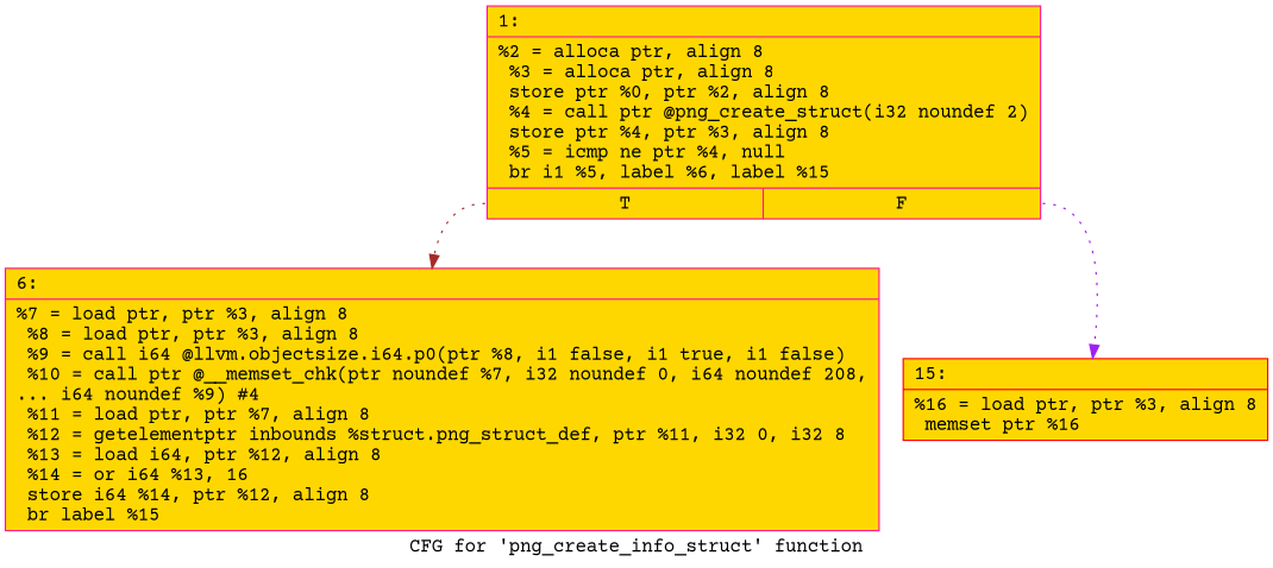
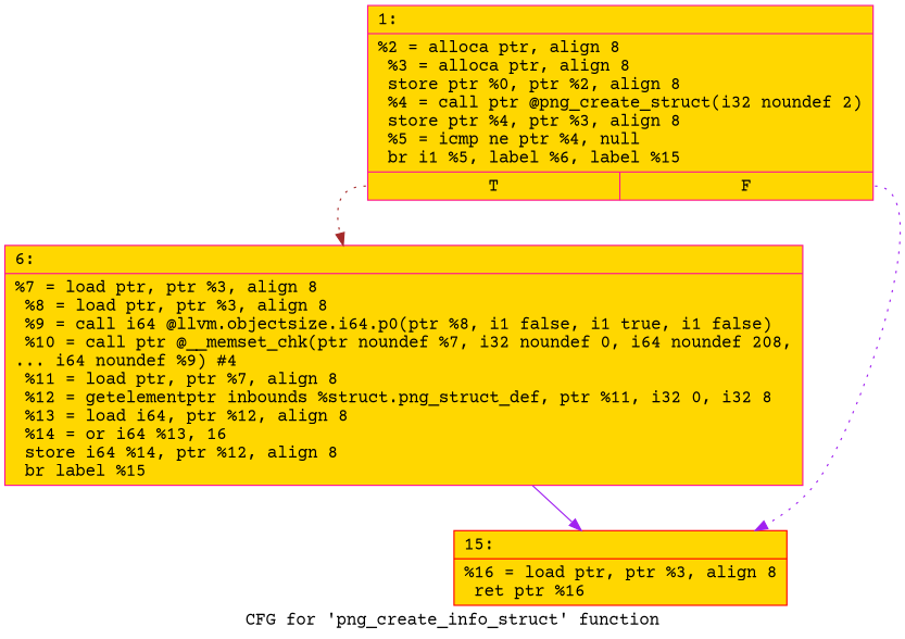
  digraph {
    fontname="Courier Prime"
    label="CFG for 'png_create_info_struct' function"
    node [color=deeppink fillcolor=gold fontname="Courier Prime" shape=record style=filled]
    edge [color=purple fontname="Courier Prime" style=dotted]
    n1 [label="{1:\l|  %2 = alloca ptr, align 8\l  %3 = alloca ptr, align 8\l  store ptr %0, ptr %2, align 8\l  %4 = call ptr @png_create_struct(i32 noundef 2)\l  store ptr %4, ptr %3, align 8\l  %5 = icmp ne ptr %4, null\l  br i1 %5, label %6, label %15\l|{<s0>T|<s1>F}}"]
    n2 [label="{6:\l|  %7 = load ptr, ptr %3, align 8\l  %8 = load ptr, ptr %3, align 8\l  %9 = call i64 @llvm.objectsize.i64.p0(ptr %8, i1 false, i1 true, i1 false)\l  %10 = call ptr @__memset_chk(ptr noundef %7, i32 noundef 0, i64 noundef 208,\l... i64 noundef %9) #4\l  %11 = load ptr, ptr %7, align 8\l  %12 = getelementptr inbounds %struct.png_struct_def, ptr %11, i32 0, i32 8\l  %13 = load i64, ptr %12, align 8\l  %14 = or i64 %13, 16\l  store i64 %14, ptr %12, align 8\l  br label %15\l}"]
-   n3 [color=red label="{15:\l|  %16 = load ptr, ptr %3, align 8\l  memset ptr %16\l}"]
+   n3 [color=red label="{15:\l|  %16 = load ptr, ptr %3, align 8\l  ret ptr %16\l}"]
    n1 -> n2 [color=brown tailport=s0]
    n1 -> n3 [tailport=s1]
+   n2 -> n3 [style=solid]
  }
